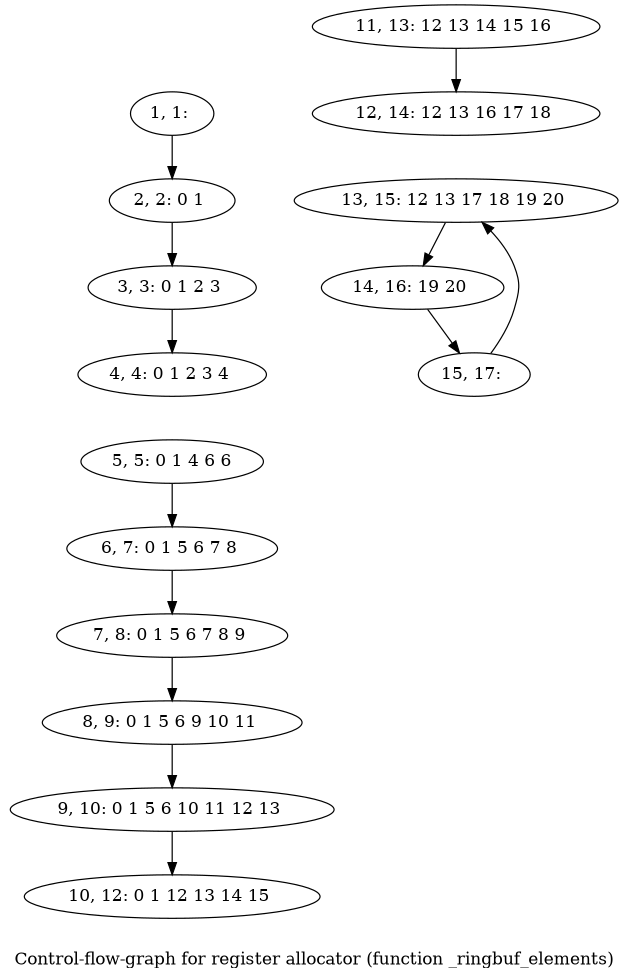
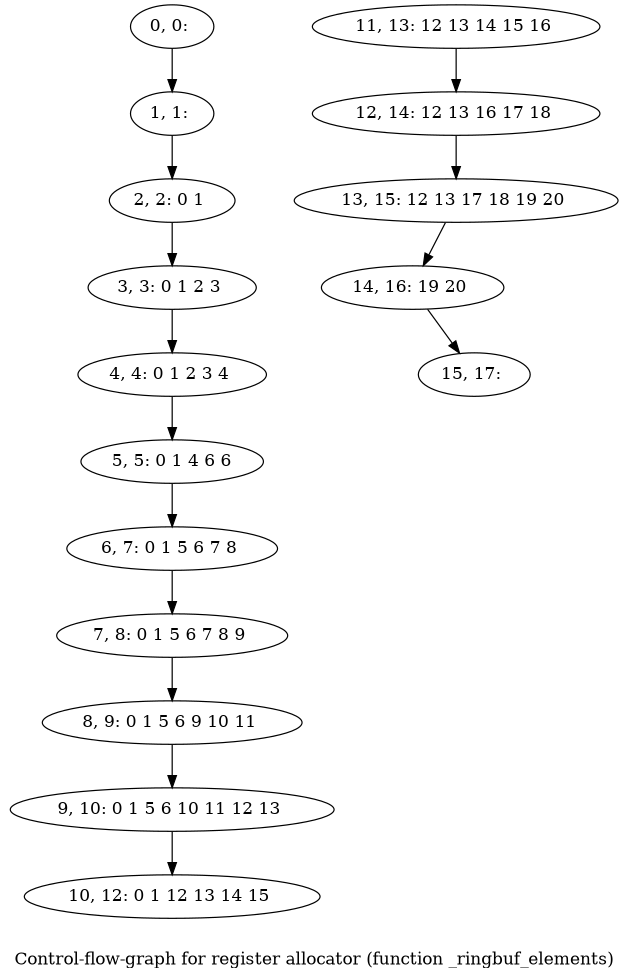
  digraph {
    label="Control-flow-graph for register allocator (function _ringbuf_elements)"
+   n1 [label="0, 0: "]
    n2 [label="1, 1: "]
    n3 [label="2, 2: 0 1 "]
    n4 [label="3, 3: 0 1 2 3 "]
    n5 [label="4, 4: 0 1 2 3 4 "]
    n6 [label="5, 5: 0 1 4 6 6"]
    n7 [label="6, 7: 0 1 5 6 7 8 "]
    n8 [label="7, 8: 0 1 5 6 7 8 9 "]
    n9 [label="8, 9: 0 1 5 6 9 10 11 "]
    n10 [label="9, 10: 0 1 5 6 10 11 12 13 "]
    n11 [label="10, 12: 0 1 12 13 14 15 "]
    n12 [label="11, 13: 12 13 14 15 16 "]
    n13 [label="12, 14: 12 13 16 17 18 "]
    n14 [label="13, 15: 12 13 17 18 19 20 "]
    n15 [label="14, 16: 19 20 "]
    n16 [label="15, 17: "]
+   n1 -> n2
    n2 -> n3
    n3 -> n4
    n4 -> n5
+   n5 -> n6
    n6 -> n7
    n7 -> n8
    n8 -> n9
    n9 -> n10
    n10 -> n11
    n12 -> n13
-   n16 -> n14
+   n13 -> n14
    n14 -> n15
    n15 -> n16
  }
